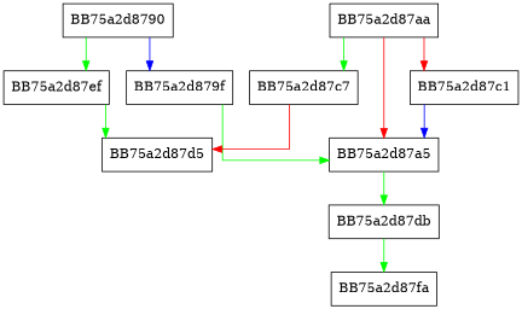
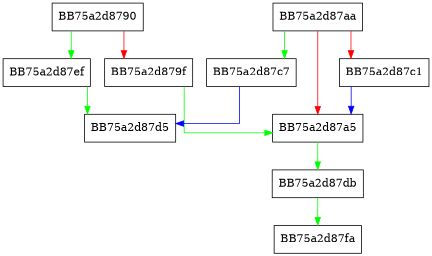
  digraph {
    splines=ortho
    node [shape=box]
    edge [color=green]
    BB75a2d8790
    BB75a2d87ef
    BB75a2d879f
    BB75a2d87d5
    BB75a2d87a5
    BB75a2d87db
    BB75a2d87fa
    BB75a2d87aa
    BB75a2d87c7
    BB75a2d87c1
    BB75a2d8790 -> BB75a2d87ef
-   BB75a2d8790 -> BB75a2d879f [color=blue]
+   BB75a2d8790 -> BB75a2d879f [color=red]
    BB75a2d87ef -> BB75a2d87d5
    BB75a2d879f -> BB75a2d87a5
    BB75a2d87a5 -> BB75a2d87db
    BB75a2d87db -> BB75a2d87fa
    BB75a2d87aa -> BB75a2d87a5 [color=red]
    BB75a2d87aa -> BB75a2d87c7
    BB75a2d87aa -> BB75a2d87c1 [color=red]
-   BB75a2d87c7 -> BB75a2d87d5 [color=red]
+   BB75a2d87c7 -> BB75a2d87d5 [color=blue]
    BB75a2d87c1 -> BB75a2d87a5 [color=blue]
  }
